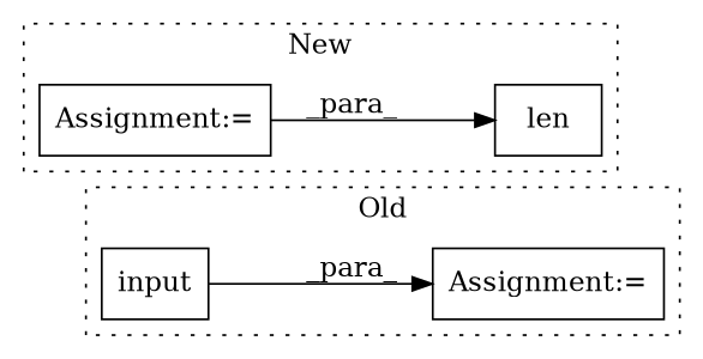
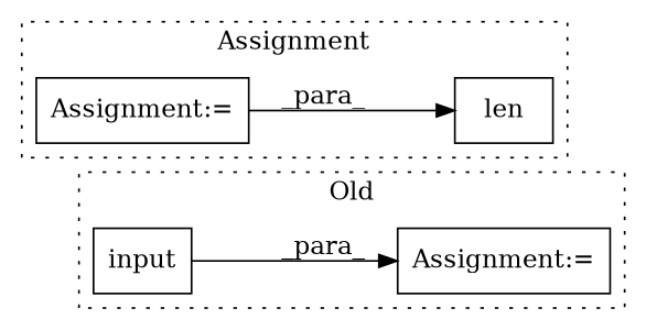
  digraph {
    rankdir=LR
    node [a=32 shape=box]
    n1 [l=7 label=input s=994]
    n2 [a=7 l="57,2" label="Assignment:=" s="1217,1290"]
    n3 [l="4,1" label=len s="1552,1564"]
    n4 [a=7 l=1 label="Assignment:=" s=1174]
    subgraph cluster_1 {
      label=Old
      style=dotted
      n1
      n2
    }
    subgraph cluster_2 {
-     label=New
+     label=Assignment
      style=dotted
      n3
      n4
    }
    n1 -> n2 [label=_para_]
    n4 -> n3 [label=_para_]
  }
